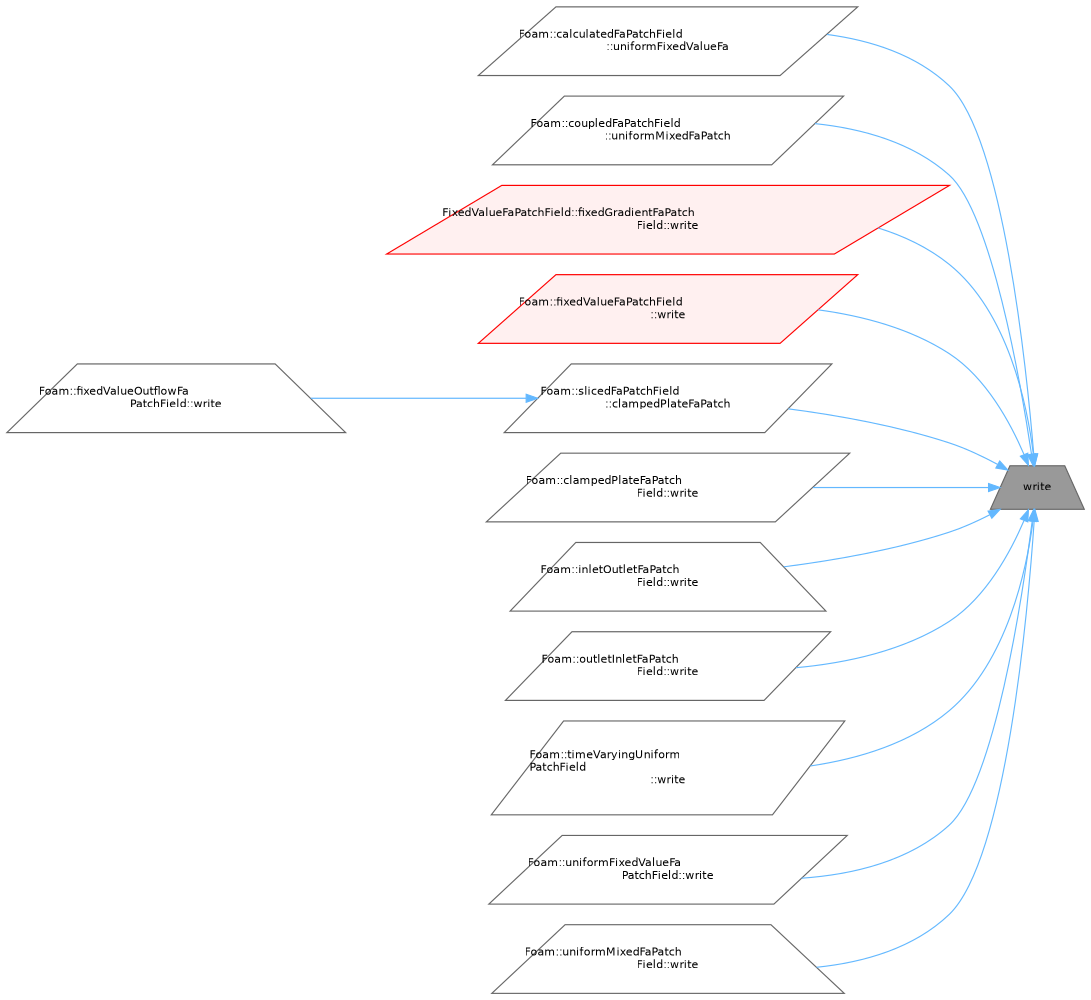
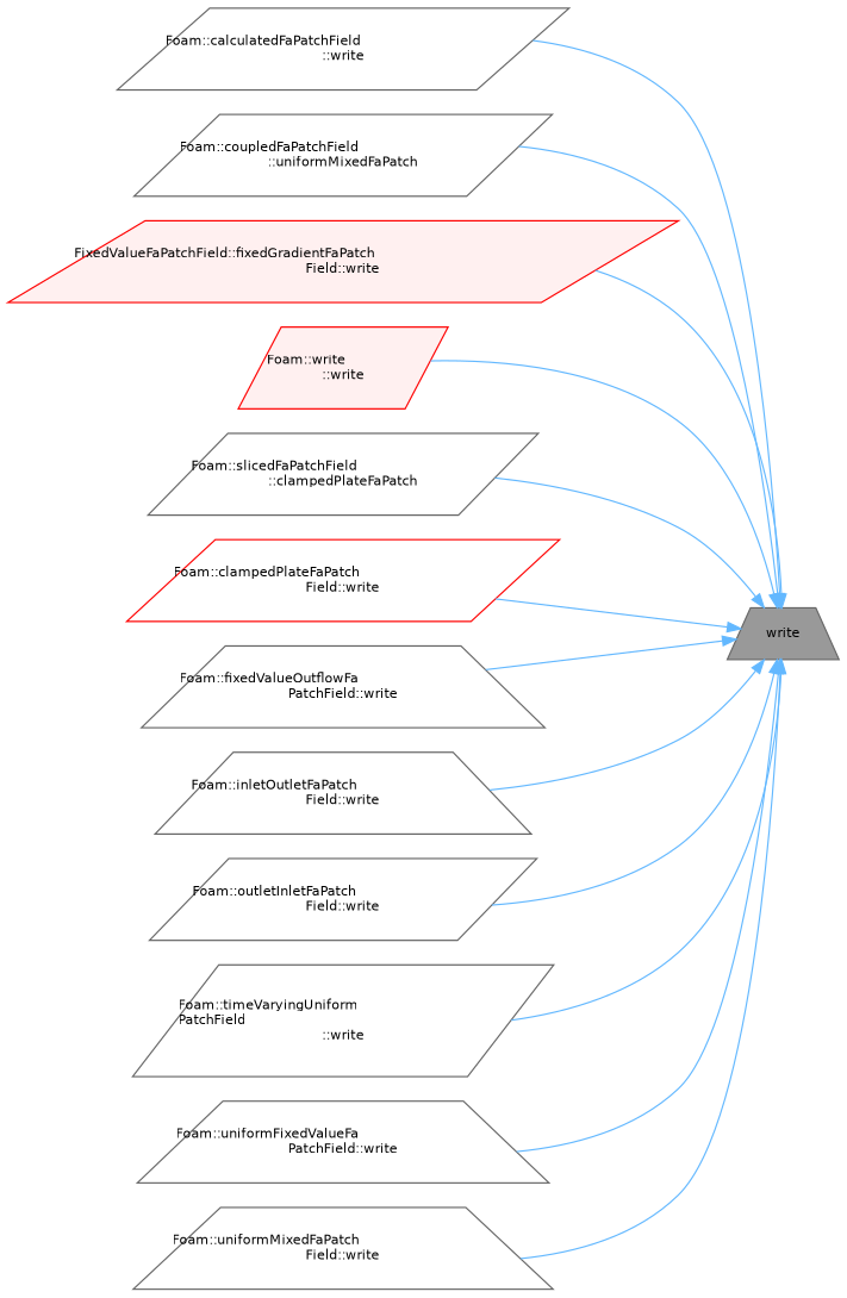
  digraph {
    rankdir=RL
    node [color=grey40 fillcolor=white fontname=Helvetica fontsize=10 shape=parallelogram style=filled]
    edge [color=steelblue1 dir=back fontname=Helvetica fontsize=10 labelfontname=Helvetica labelfontsize=10 style=solid]
    n1 [color=gray40 fillcolor=grey60 fontcolor=black height=0.2 label=write shape=trapezium width=0.4]
-   n2 [height=0.2 label="Foam::calculatedFaPatchField\l::uniformFixedValueFa" width=0.4]
+   n2 [height=0.2 label="Foam::calculatedFaPatchField\l::write" width=0.4]
    n3 [height=0.2 label="Foam::coupledFaPatchField\l::uniformMixedFaPatch" width=0.4]
    n4 [color=red fillcolor="#FFF0F0" height=0.2 label="FixedValueFaPatchField::fixedGradientFaPatch\lField::write" width=0.4]
-   n5 [color=red fillcolor="#FFF0F0" height=0.2 label="Foam::fixedValueFaPatchField\l::write" width=0.4]
+   n5 [color=red fillcolor="#FFF0F0" height=0.2 label="Foam::write\l::write" width=0.4]
    n6 [height=0.2 label="Foam::slicedFaPatchField\l::clampedPlateFaPatch" width=0.4]
-   n7 [height=0.2 label="Foam::clampedPlateFaPatch\lField::write" width=0.4]
+   n7 [color=red height=0.2 label="Foam::clampedPlateFaPatch\lField::write" width=0.4]
    n8 [height=0.2 label="Foam::fixedValueOutflowFa\lPatchField::write" shape=trapezium width=0.4]
    n9 [height=0.2 label="Foam::inletOutletFaPatch\lField::write" shape=trapezium width=0.4]
    n10 [height=0.2 label="Foam::outletInletFaPatch\lField::write" width=0.4]
    n11 [height=0.2 label="Foam::timeVaryingUniform\lPatchField\l::write" width=0.4]
-   n12 [height=0.2 label="Foam::uniformFixedValueFa\lPatchField::write" width=0.4]
+   n12 [height=0.2 label="Foam::uniformFixedValueFa\lPatchField::write" shape=trapezium width=0.4]
    n13 [height=0.2 label="Foam::uniformMixedFaPatch\lField::write" shape=trapezium width=0.4]
    n1 -> n2
    n1 -> n3
    n1 -> n4
    n1 -> n5
    n1 -> n6
    n1 -> n7
-   n6 -> n8
+   n1 -> n8
    n1 -> n9
    n1 -> n10
    n1 -> n11
    n1 -> n12
    n1 -> n13
  }
